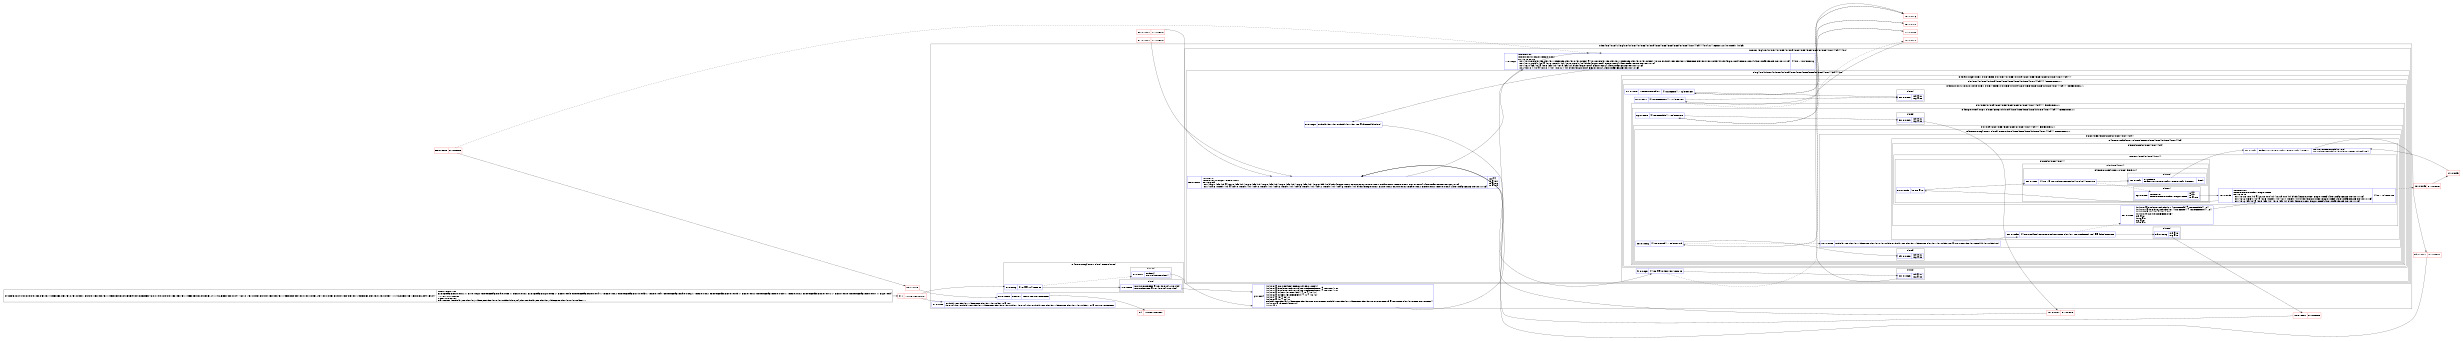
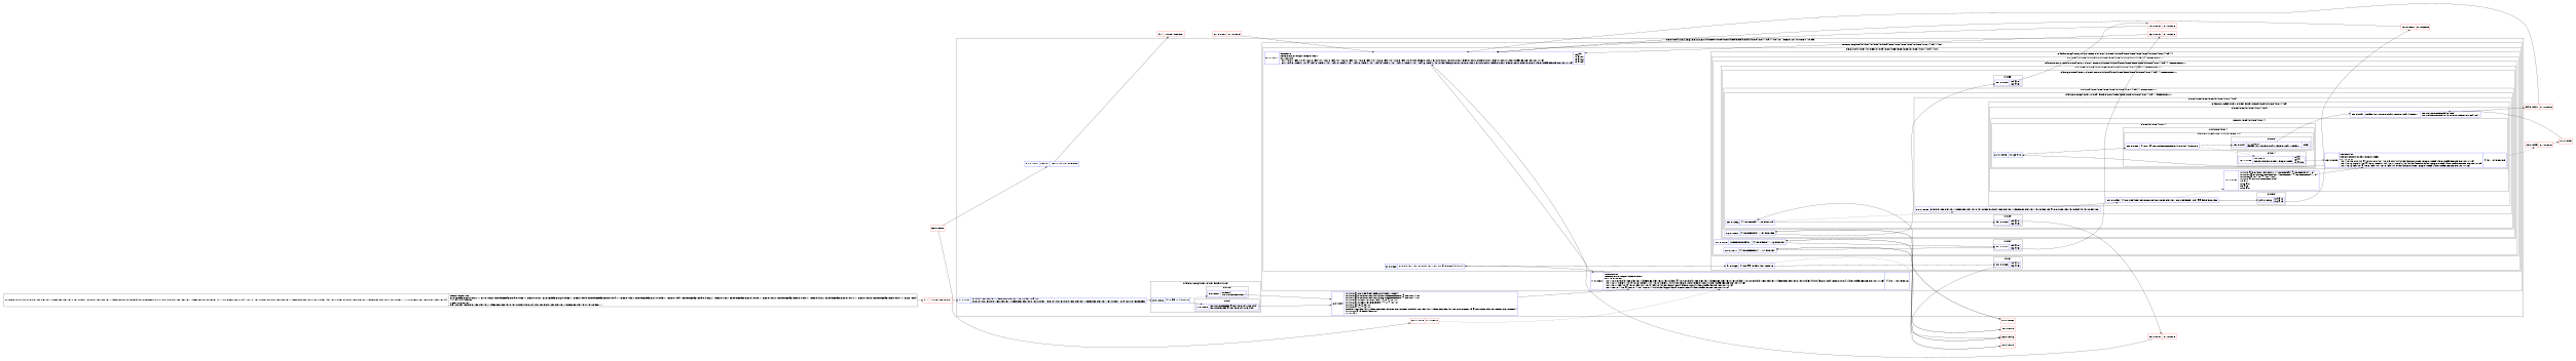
  digraph {
    fontname="DejaVu Sans"
    rankdir=LR
    node [color=blue fontname="DejaVu Sans" shape=record]
    edge [fontname="DejaVu Sans"]
    n1 [label="{4\:\ 0x0008|r20.mSwapTargets = new java.util.ArrayList()\lr20.mDistances = new java.util.ArrayList()\l}"]
    n2 [label="{5\:\ 0x0017|r2.clear()\lr20.mDistances.clear()\l}"]
    n3 [label="{3\:\ 0x0006|if (r2 == null) goto L3\l}"]
    n4 [label="{10\:\ 0x006a|r19 = r2\lr16 = r3\l}"]
    n5 [label="{31\:\ 0x0110|r19 = r2\lr16 = r3\l}"]
    n6 [label="{30\:\ 0x010b|r19 = r2\lr16 = r3\l}"]
    n7 [label="{19\:\ 0x0088|r19 = r2\lr16 = r3\l}"]
    n8 [label="{29\:\ 0x0106|r19 = r2\lr16 = r3\l}"]
    n9 [label="{43\:\ 0x00f7|SYNTHETIC\lEDGE_INSN: B:43:0x00f7\-\>B:28:0x00f7 ?: BREAK  \l|break\l}"]
    n10 [label="{25\:\ 0x00ec|if (r15 \<= r20.mDistances.get(r3).intValue()) goto L28\l}"]
    n11 [label="{26\:\ 0x00ee|LOOP_END\lLOOP:1: B:23:0x00dc\-\>B:26:0x00ee\l|r2++\lr3++\lr1 = r18\l}"]
-   n12 [label="{24\:\ 0x00de|int r18 = r1\l}"]
+   n12 [label="{24\:\ 0x00de|int r68 = r1\l}"]
    n13 [label="{23\:\ 0x00dc|LOOP_START\lLOOP:1: B:23:0x00dc\-\>B:26:0x00ee\lPHI: r1 r2 r3 \l  PHI: (r1v12 'cnt' int) = (r1v11 'cnt' int), (r1v19 'cnt' int) binds: [B:22:0x00a0, B:26:0x00ee] A[DONT_GENERATE, DONT_INLINE]\l  PHI: (r2v6 'margin' int) = (r2v5 'margin' int), (r2v7 'margin' int) binds: [B:22:0x00a0, B:26:0x00ee] A[DONT_GENERATE, DONT_INLINE]\l  PHI: (r3v6 'left' int) = (r3v5 'left' int), (r3v8 'left' int) binds: [B:22:0x00a0, B:26:0x00ee] A[DONT_GENERATE, DONT_INLINE]\l|if (r3 \< r1) goto L25\l}"]
    n14 [label="{22\:\ 0x00a0|int int r1 = java.lang.Math.abs(r7 \- ((r12.getLeft() + r12.getRight()) \/ 2))\lint int r14 = java.lang.Math.abs(r8 \- ((r12.getTop() + r12.getBottom()) \/ 2))\lint int r15 = (r1 * r1) + (r14 * r14)\lint int r1 = r20.mSwapTargets.size()\lr19 = r2\lint r2 = 0\lr16 = r3\lint r3 = 0\l}"]
    n15 [label="{28\:\ 0x00f7|EDGE_INSN: B:43:0x00f7\-\>B:28:0x00f7 ?: BREAK  \l|r20.mSwapTargets.add(r2, r13)\lr20.mDistances.add(r2, java.lang.Integer.valueOf(r15))\l}"]
    n16 [label="{21\:\ 0x009e|if (r20.mCallback.canDropOver(r20.mRecyclerView, r20.mSelected, r13) == false) goto L33\l}"]
    n17 [label="{20\:\ 0x008e|androidx.recyclerview.widget.RecyclerView$ViewHolder androidx.recyclerview.widget.RecyclerView.ViewHolder r13 = r20.mRecyclerView.getChildViewHolder(r12)\l}"]
    n18 [label="{18\:\ 0x0086|if (r12.getLeft() \> r5) goto L19\l}"]
    n19 [label="{16\:\ 0x0080|if (r12.getRight() \< r3) goto L35\l}"]
    n20 [label="{12\:\ 0x0074|if (r12.getBottom() \< r4) goto L37\l}"]
    n21 [label="{14\:\ 0x007a|ADDED_TO_REGION\l|if (r12.getTop() \> r6) goto L37\l}"]
    n22 [label="{9\:\ 0x0068|if (r12 == r1.itemView) goto L8\l}"]
    n23 [label="{8\:\ 0x0062|android.view.View android.view.View r12 = r9.getChildAt(r11)\l}"]
    n24 [label="{32\:\ 0x0114|LOOP_END\lLOOP:0: B:7:0x0060\-\>B:32:0x0114\lPHI: r16 r19 \l  PHI: (r16v7 'left' int) = (r16v0 'left' int), (r16v1 'left' int), (r16v2 'left' int), (r16v5 'left' int), (r16v6 'left' int), (r16v8 'left' int) binds: [B:36:0x0114, B:41:0x0114, B:40:0x0114, B:39:0x0114, B:38:0x0114, B:37:0x0114] A[DONT_GENERATE, DONT_INLINE]\l  PHI: (r19v5 'margin' int) = (r19v0 'margin' int), (r19v1 'margin' int), (r19v2 'margin' int), (r19v3 'margin' int), (r19v4 'margin' int), (r19v6 'margin' int) binds: [B:36:0x0114, B:41:0x0114, B:40:0x0114, B:39:0x0114, B:38:0x0114, B:37:0x0114] A[DONT_GENERATE, DONT_INLINE]\l|r11++\lr1 = r21\lr3 = r16\lr2 = r19\l}"]
    n25 [label="{7\:\ 0x0060|LOOP_START\lLOOP:0: B:7:0x0060\-\>B:32:0x0114\lPHI: r1 r2 r3 r11 \l  PHI: (r1v1 androidx.recyclerview.widget.RecyclerView$ViewHolder) = (r1v0 androidx.recyclerview.widget.RecyclerView$ViewHolder), (r1v20 androidx.recyclerview.widget.RecyclerView$ViewHolder) binds: [B:6:0x001f, B:32:0x0114] A[DONT_GENERATE, DONT_INLINE]\l  PHI: (r2v4 'margin' int) = (r2v3 'margin' int), (r2v8 'margin' int) binds: [B:6:0x001f, B:32:0x0114] A[DONT_GENERATE, DONT_INLINE]\l  PHI: (r3v4 'left' int) = (r3v3 'left' int), (r3v9 'left' int) binds: [B:6:0x001f, B:32:0x0114] A[DONT_GENERATE, DONT_INLINE]\l  PHI: (r11v1 'i' int) = (r11v0 'i' int), (r11v2 'i' int) binds: [B:6:0x001f, B:32:0x0114] A[DONT_GENERATE, DONT_INLINE]\l|if (r11 \< r10) goto L6\l}"]
    n26 [label="{2\:\ 0x0000|androidx.recyclerview.widget.RecyclerView.ViewHolder r1 = r21\ljava.util.List\<androidx.recyclerview.widget.RecyclerView$ViewHolder\> java.util.List\<androidx.recyclerview.widget.RecyclerView.ViewHolder\> r2 = r20.mSwapTargets\l}"]
    n27 [label="{6\:\ 0x001f|int int r2 = r20.mCallback.getBoundingBoxMargin()\lint int r3 = java.lang.Math.round(r20.mSelectedStartX + r20.mDx) \- r2\lint int r4 = java.lang.Math.round(r20.mSelectedStartY + r20.mDy) \- r2\lint int r5 = r1.itemView.getWidth() + r3 + (r2 * 2)\lint int r6 = r1.itemView.getHeight() + r4 + (r2 * 2)\lint int r7 = (r3 + r5) \/ 2\lint int r8 = (r4 + r6) \/ 2\landroidx.recyclerview.widget.RecyclerView$LayoutManager androidx.recyclerview.widget.RecyclerView.LayoutManager r9 = r20.mRecyclerView.getLayoutManager()\lint int r10 = r9.getChildCount()\lint r11 = 0\l}"]
    n28 [label="{34\:\ 0x0120|RETURN\l|return r20.mSwapTargets\l}"]
    n29 [color=red label="{13\:\ 0x0076}"]
+   n30 [color=red label="{36\:\ 0x0114|SYNTHETIC\l}"]
    n31 [color=red label="{41\:\ 0x0114|SYNTHETIC\l}"]
    n32 [color=red label="{38\:\ 0x0114|SYNTHETIC\l}"]
    n33 [color=red label="{40\:\ 0x0114|SYNTHETIC\l}"]
    n34 [color=red label="{42\:\ 0x00f5|SYNTHETIC\l}"]
    n35 [color=red label="{39\:\ 0x0114|SYNTHETIC\l}"]
    n36 [color=red label="{17\:\ 0x0082}"]
    n37 [color=red label="{15\:\ 0x007c}"]
    n38 [color=red label="{11\:\ 0x0070}"]
    n39 [color=red label="{1\:\ ?|MTH_EXIT_BLOCK\l}"]
    n40 [color=red label="{35\:\ 0x011e|SYNTHETIC\l}"]
    n41 [color=red label="{33\:\ 0x011e}"]
    n42 [color=red label="{37\:\ 0x0114|SYNTHETIC\l}"]
    n43 [color=red label="{27\:\ 0x00f5}"]
    n44 [color=red label="{0\:\ ?|MTH_ENTER_BLOCK\l}"]
    n45 [label="{private java.util.List\<androidx.recyclerview.widget.RecyclerView$ViewHolder\> androidx.recyclerview.widget.ItemTouchHelper.findSwapTargets((r20v0 'this' androidx.recyclerview.widget.ItemTouchHelper A[IMMUTABLE_TYPE, THIS]), (r21v0 'viewHolder' androidx.recyclerview.widget.RecyclerView$ViewHolder A[D('viewHolder' androidx.recyclerview.widget.RecyclerView$ViewHolder), IMMUTABLE_TYPE, METHOD_ARGUMENT]))  | USE_LINES_HINTS\lBACK_EDGE: B:32:0x0114 \-\> B:7:0x0060, CROSS_EDGE: B:19:0x0088 \-\> B:32:0x0114, BACK_EDGE: B:26:0x00ee \-\> B:23:0x00dc, CROSS_EDGE: B:28:0x00f7 \-\> B:32:0x0114, CROSS_EDGE: B:27:0x00f5 \-\> B:28:0x00f7, CROSS_EDGE: B:29:0x0106 \-\> B:32:0x0114, CROSS_EDGE: B:30:0x010b \-\> B:32:0x0114, CROSS_EDGE: B:31:0x0110 \-\> B:32:0x0114, CROSS_EDGE: B:12:0x0074 \-\> B:31:0x0110, CROSS_EDGE: B:5:0x0017 \-\> B:6:0x001f\lINLINE_NOT_NEEDED\lTYPE_VARS: EMPTY\lSIGNATURE: (Landroidx\/recyclerview\/widget\/RecyclerView$ViewHolder;)Ljava\/util\/List\<Landroidx\/recyclerview\/widget\/RecyclerView$ViewHolder;\>;\l}" color=""]
    subgraph cluster_1 {
      label="R(5:1|(1:3)(1:43)|4|(3:6|(1:8)(1:(1:37)(1:(1:35)(1:(1:19)(2:21|(1:33)(3:23|(2:25|(2:(1:28)|(1:27)))|29)))))|10)|41) | DECL_VAR: int margin, int left\l"
      n26
      n27
      n28
      subgraph cluster_2 {
        label="IF [B:3:0x0006] THEN: R(1:3) ELSE: R(1:43)"
        n3
        subgraph cluster_3 {
          label="R(1:3)"
          n1
        }
        subgraph cluster_4 {
          label="R(1:43)"
          n2
        }
      }
      subgraph cluster_5 {
        label="LOOP:0: (3:6|(1:8)(1:(1:37)(1:(1:35)(1:(1:19)(2:21|(1:33)(3:23|(2:25|(2:(1:28)|(1:27)))|29)))))|10)"
        n25
        subgraph cluster_6 {
          label="R(3:6|(1:8)(1:(1:37)(1:(1:35)(1:(1:19)(2:21|(1:33)(3:23|(2:25|(2:(1:28)|(1:27)))|29)))))|10)"
          n23
          n24
          subgraph cluster_7 {
            label="IF [B:9:0x0068] THEN: R(1:8) ELSE: R(1:(1:37)(1:(1:35)(1:(1:19)(2:21|(1:33)(3:23|(2:25|(2:(1:28)|(1:27)))|29)))))"
            n22
            subgraph cluster_8 {
              label="R(1:8)"
              n4
            }
            subgraph cluster_9 {
              label="R(1:(1:37)(1:(1:35)(1:(1:19)(2:21|(1:33)(3:23|(2:25|(2:(1:28)|(1:27)))|29))))) | ELSE_IF_CHAIN\l"
              subgraph cluster_10 {
                label="IF [B:12:0x0074, B:14:0x007a] THEN: R(1:37) ELSE: R(1:(1:35)(1:(1:19)(2:21|(1:33)(3:23|(2:25|(2:(1:28)|(1:27)))|29)))) | ELSE_IF_CHAIN\l"
                n20
                n21
                subgraph cluster_11 {
                  label="R(1:37)"
                  n5
                }
                subgraph cluster_12 {
                  label="R(1:(1:35)(1:(1:19)(2:21|(1:33)(3:23|(2:25|(2:(1:28)|(1:27)))|29)))) | ELSE_IF_CHAIN\l"
                  subgraph cluster_13 {
                    label="IF [B:16:0x0080] THEN: R(1:35) ELSE: R(1:(1:19)(2:21|(1:33)(3:23|(2:25|(2:(1:28)|(1:27)))|29))) | ELSE_IF_CHAIN\l"
                    n19
                    subgraph cluster_14 {
                      label="R(1:35)"
                      n6
                    }
                    subgraph cluster_15 {
                      label="R(1:(1:19)(2:21|(1:33)(3:23|(2:25|(2:(1:28)|(1:27)))|29))) | ELSE_IF_CHAIN\l"
                      subgraph cluster_16 {
                        label="IF [B:18:0x0086] THEN: R(1:19) ELSE: R(2:21|(1:33)(3:23|(2:25|(2:(1:28)|(1:27)))|29)) | ELSE_IF_CHAIN\l"
                        n18
                        subgraph cluster_17 {
                          label="R(1:19)"
                          n7
                        }
                        subgraph cluster_18 {
                          label="R(2:21|(1:33)(3:23|(2:25|(2:(1:28)|(1:27)))|29))"
                          n17
                          subgraph cluster_19 {
                            label="IF [B:21:0x009e] THEN: R(1:33) ELSE: R(3:23|(2:25|(2:(1:28)|(1:27)))|29)"
                            n16
                            subgraph cluster_20 {
                              label="R(1:33)"
                              n8
                            }
                            subgraph cluster_21 {
                              label="R(3:23|(2:25|(2:(1:28)|(1:27)))|29)"
                              n14
                              n15
                              subgraph cluster_22 {
                                label="LOOP:1: (2:25|(2:(1:28)|(1:27)))"
                                n13
                                subgraph cluster_23 {
                                  label="R(2:25|(2:(1:28)|(1:27)))"
                                  n12
                                  subgraph cluster_24 {
                                    label="R(2:(1:28)|(1:27))"
                                    subgraph cluster_25 {
                                      label="IF [B:25:0x00ec] THEN: R(1:28) ELSE: null"
                                      n10
                                      subgraph cluster_26 {
                                        label="R(1:28)"
                                        n9
                                      }
                                    }
                                    subgraph cluster_27 {
                                      label="R(1:27)"
                                      n11
                                    }
                                  }
                                }
                              }
                            }
                          }
                        }
                      }
                    }
                  }
                }
              }
            }
          }
        }
      }
    }
    n1 -> n27
    n2 -> n27
    n3 -> n1
    n3 -> n2 [style=dashed]
    n4 -> n29
+   n5 -> n30
    n6 -> n31
+   n7 -> n32
    n8 -> n33
    n9 -> n15
    n10 -> n9
    n10 -> n11 [style=dashed]
    n11 -> n13
    n12 -> n10
    n13 -> n12
    n13 -> n34 [style=dashed]
    n14 -> n13
    n15 -> n35
    n16 -> n8
    n16 -> n14 [style=dashed]
    n17 -> n16
    n18 -> n7
    n18 -> n17 [style=dashed]
    n19 -> n6
    n19 -> n36 [style=dashed]
    n20 -> n5
    n20 -> n29 [style=dashed]
    n21 -> n5
    n21 -> n37 [style=dashed]
    n22 -> n4
    n22 -> n38 [style=dashed]
    n23 -> n22
    n24 -> n25
    n25 -> n23
-   n44 -> n3
+   n26 -> n3
    n27 -> n25
    n28 -> n39
    n29 -> n21
+   n30 -> n24
    n31 -> n24
    n32 -> n24
    n33 -> n24
    n34 -> n43
    n35 -> n24
    n36 -> n18
    n37 -> n19
    n38 -> n20
    n40 -> n25 [style=dashed]
-   n40 -> n41
+   n41 -> n40
    n41 -> n28
    n42 -> n24
    n43 -> n15
    n44 -> n26
    n45 -> n44
  }
